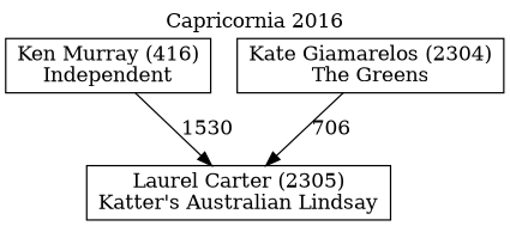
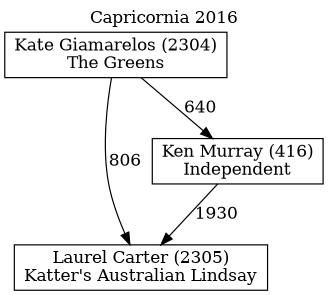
  digraph {
    label="Capricornia 2016"
    labelloc=t
    mclimit=10
    node [shape=box]
    n1 [label="Laurel Carter (2305)\nKatter's Australian Lindsay"]
    n2 [label="Ken Murray (416)\nIndependent"]
    n3 [label="Kate Giamarelos (2304)\nThe Greens"]
-   n2 -> n1 [label=1530]
-   n3 -> n1 [label=706]
+   n2 -> n1 [label=1930]
+   n3 -> n1 [label=806]
+   n3 -> n2 [label=640]
  }
